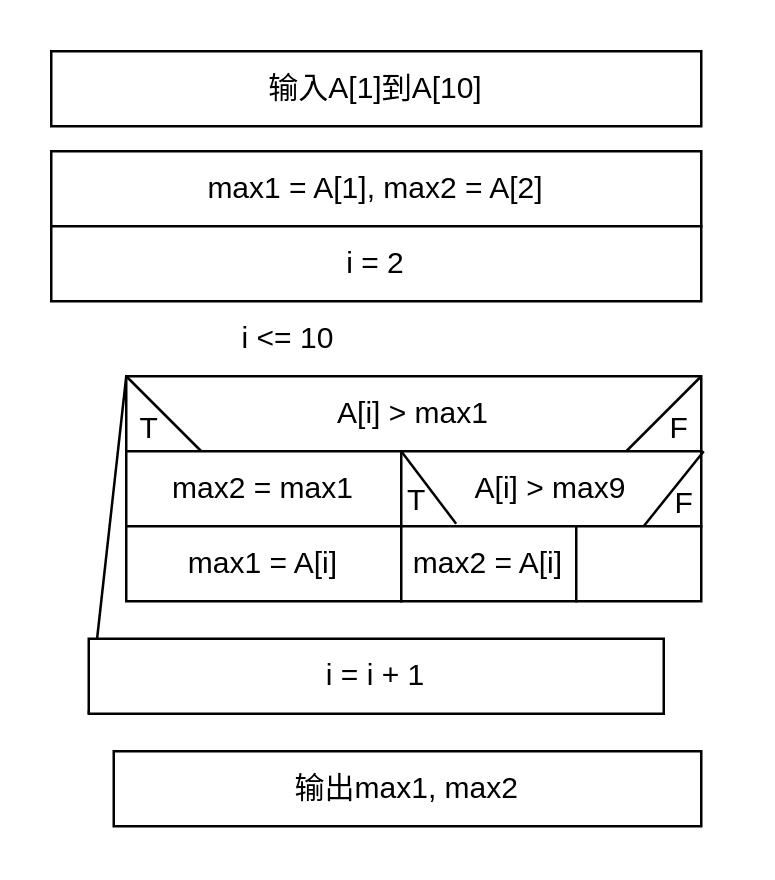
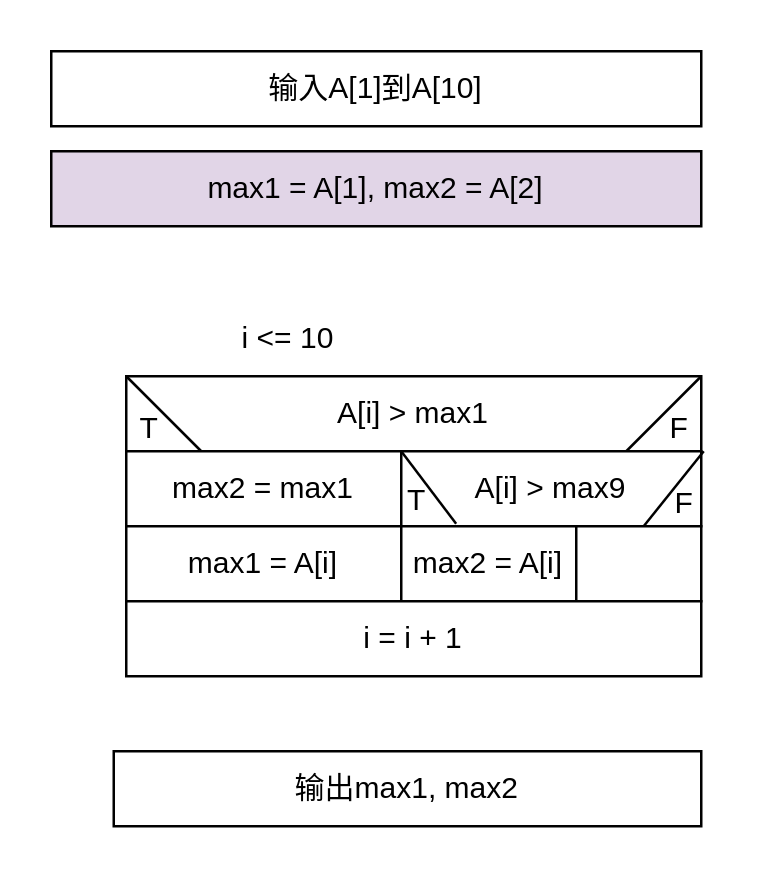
  <mxCell id="0" />
  <mxCell id="1" parent="0" />
  <mxCell id="2" value="输入A[1]到A[10]" style="rounded=0;whiteSpace=wrap;html=1;" vertex="1" parent="1"><mxGeometry x="20" y="20" width="260" height="30" as="geometry" /></mxCell>
- <mxCell id="3" value="&lt;div&gt;max1 = A[1], max2 = A[2]&lt;/div&gt;" style="rounded=0;whiteSpace=wrap;html=1;" vertex="1" parent="1"><mxGeometry x="20" y="60" width="260" height="30" as="geometry" /></mxCell>
- <mxCell id="4" value="i = 2" style="rounded=0;whiteSpace=wrap;html=1;" vertex="1" parent="1"><mxGeometry x="20" y="90" width="260" height="30" as="geometry" /></mxCell>
+ <mxCell id="3" value="&lt;div&gt;max1 = A[1], max2 = A[2]&lt;/div&gt;" style="rounded=0;whiteSpace=wrap;html=1;fillColor=#e1d5e7;" vertex="1" parent="1"><mxGeometry x="20" y="60" width="260" height="30" as="geometry" /></mxCell>
  <mxCell id="5" value="" style="endArrow=none;html=1;rounded=0;" edge="1" parent="1"><mxGeometry width="50" height="50" relative="1" as="geometry"><mxPoint x="50" y="150" as="sourcePoint" /><mxPoint x="210" y="150" as="targetPoint" /></mxGeometry></mxCell>
  <mxCell id="6" value="" style="endArrow=none;html=1;rounded=0;exitX=0;exitY=1;exitDx=0;exitDy=0;" edge="1" parent="1" source="22"><mxGeometry width="50" height="50" relative="1" as="geometry"><mxPoint x="50" y="310" as="sourcePoint" /><mxPoint x="50" y="150" as="targetPoint" /></mxGeometry></mxCell>
  <mxCell id="7" value="i &amp;lt;= 10" style="text;html=1;strokeColor=none;fillColor=none;align=center;verticalAlign=middle;whiteSpace=wrap;rounded=0;" vertex="1" parent="1"><mxGeometry x="85" y="120" width="60" height="30" as="geometry" /></mxCell>
  <mxCell id="8" value="A[i] &amp;gt; max1" style="rounded=0;whiteSpace=wrap;html=1;" vertex="1" parent="1"><mxGeometry x="50" y="150" width="230" height="30" as="geometry" /></mxCell>
  <mxCell id="9" value="" style="endArrow=none;html=1;rounded=0;" edge="1" parent="1"><mxGeometry x="1" y="-36" width="50" height="50" relative="1" as="geometry"><mxPoint x="250" y="180" as="sourcePoint" /><mxPoint x="280" y="150" as="targetPoint" /><mxPoint x="5" y="-6" as="offset" /></mxGeometry></mxCell>
  <mxCell id="10" value="" style="endArrow=none;html=1;rounded=0;entryX=0;entryY=0;entryDx=0;entryDy=0;" edge="1" parent="1" target="8"><mxGeometry width="50" height="50" relative="1" as="geometry"><mxPoint x="80" y="180" as="sourcePoint" /><mxPoint x="110" y="150" as="targetPoint" /></mxGeometry></mxCell>
  <mxCell id="11" value="&lt;div&gt;T&lt;/div&gt;" style="text;html=1;align=center;verticalAlign=middle;resizable=0;points=[];autosize=1;strokeColor=none;fillColor=none;" vertex="1" parent="1"><mxGeometry x="44" y="156" width="30" height="30" as="geometry" /></mxCell>
  <mxCell id="12" value="F" style="text;html=1;align=center;verticalAlign=middle;resizable=0;points=[];autosize=1;strokeColor=none;fillColor=none;" vertex="1" parent="1"><mxGeometry x="256" y="156" width="30" height="30" as="geometry" /></mxCell>
  <mxCell id="13" value="&lt;div&gt;max2 = max1&lt;/div&gt;" style="rounded=0;whiteSpace=wrap;html=1;" vertex="1" parent="1"><mxGeometry x="50" y="180" width="110" height="30" as="geometry" /></mxCell>
  <mxCell id="14" value="&lt;div&gt;max1 = A[i]&lt;br&gt;&lt;/div&gt;" style="rounded=0;whiteSpace=wrap;html=1;" vertex="1" parent="1"><mxGeometry x="50" y="210" width="110" height="30" as="geometry" /></mxCell>
  <mxCell id="15" value="A[i] &amp;gt; max9" style="rounded=0;whiteSpace=wrap;html=1;" vertex="1" parent="1"><mxGeometry x="160" y="180" width="120" height="30" as="geometry" /></mxCell>
  <mxCell id="16" value="" style="endArrow=none;html=1;rounded=0;exitX=0.808;exitY=1;exitDx=0;exitDy=0;exitPerimeter=0;" edge="1" parent="1" source="15"><mxGeometry width="50" height="50" relative="1" as="geometry"><mxPoint x="251" y="210" as="sourcePoint" /><mxPoint x="281" y="180" as="targetPoint" /></mxGeometry></mxCell>
  <mxCell id="17" value="" style="endArrow=none;html=1;rounded=0;entryX=0;entryY=0;entryDx=0;entryDy=0;exitX=0.183;exitY=0.967;exitDx=0;exitDy=0;exitPerimeter=0;" edge="1" target="15" parent="1" source="15"><mxGeometry width="50" height="50" relative="1" as="geometry"><mxPoint x="180" y="211" as="sourcePoint" /><mxPoint x="219" y="181" as="targetPoint" /></mxGeometry></mxCell>
  <mxCell id="18" value="&lt;div&gt;T&lt;/div&gt;" style="text;html=1;align=center;verticalAlign=middle;resizable=0;points=[];autosize=1;strokeColor=none;fillColor=none;" vertex="1" parent="1"><mxGeometry x="151" y="185" width="30" height="30" as="geometry" /></mxCell>
  <mxCell id="19" value="F" style="text;html=1;align=center;verticalAlign=middle;resizable=0;points=[];autosize=1;strokeColor=none;fillColor=none;" vertex="1" parent="1"><mxGeometry x="258" y="186" width="30" height="30" as="geometry" /></mxCell>
  <mxCell id="20" value="&lt;div&gt;max2 = A[i]&lt;br&gt;&lt;/div&gt;" style="rounded=0;whiteSpace=wrap;html=1;" vertex="1" parent="1"><mxGeometry x="160" y="210" width="70" height="30" as="geometry" /></mxCell>
  <mxCell id="21" value="" style="rounded=0;whiteSpace=wrap;html=1;" vertex="1" parent="1"><mxGeometry x="230" y="210" width="50" height="30" as="geometry" /></mxCell>
- <mxCell id="22" value="i = i + 1" style="rounded=0;whiteSpace=wrap;html=1;" vertex="1" parent="1"><mxGeometry x="35" y="255" width="230" height="30" as="geometry" /></mxCell>
+ <mxCell id="22" value="i = i + 1" style="rounded=0;whiteSpace=wrap;html=1;" vertex="1" parent="1"><mxGeometry x="50" y="240" width="230" height="30" as="geometry" /></mxCell>
  <mxCell id="23" value="输出max1, max2" style="rounded=0;whiteSpace=wrap;html=1;" vertex="1" parent="1"><mxGeometry x="45" y="300" width="235" height="30" as="geometry" /></mxCell>
